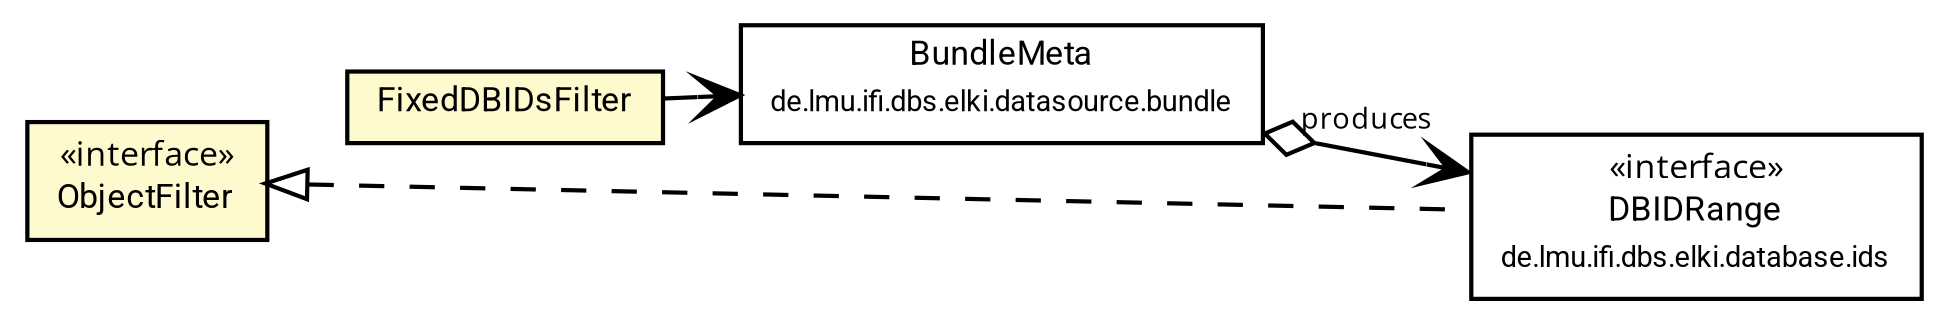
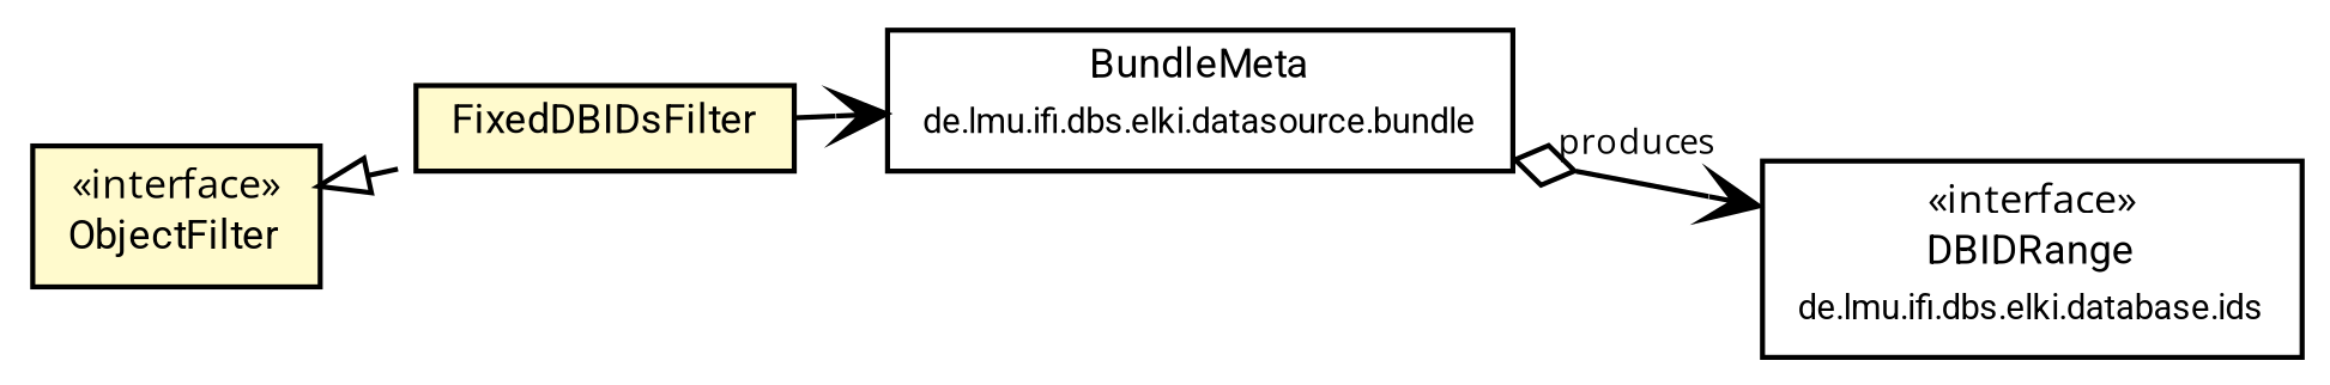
  digraph {
    fontname="Open Sans"
    nodesep=0.15
    rankdir=LR
    ranksep=0.25
    node [fontcolor=black fontname="Open Sans" fontsize=8 margin=0 shape=plaintext]
    edge [color=black fontname="Open Sans" fontsize=7 labelfontname=Roboto labelfontsize=7 arrowhead=open]
    n1 [height=0 label=<<table title="de.lmu.ifi.dbs.elki.datasource.filter.ObjectFilter" border="0" cellborder="1" cellspacing="0" cellpadding="2" bgcolor="LemonChiffon" href="ObjectFilter.html" target="_parent"> 		<tr><td><table border="0" cellspacing="0" cellpadding="1"> 		<tr><td align="center" balign="center"> &#171;interface&#187; </td></tr> 		<tr><td align="center" balign="center"> <font face="Roboto">ObjectFilter</font> </td></tr> 		</table></td></tr> 		</table>> width=0]
    n2 [height=0 label=<<table title="de.lmu.ifi.dbs.elki.datasource.filter.FixedDBIDsFilter" border="0" cellborder="1" cellspacing="0" cellpadding="2" bgcolor="lemonChiffon" href="FixedDBIDsFilter.html" target="_parent"> 		<tr><td><table border="0" cellspacing="0" cellpadding="1"> 		<tr><td align="center" balign="center"> <font face="Roboto">FixedDBIDsFilter</font> </td></tr> 		</table></td></tr> 		</table>> width=0]
    n3 [height=0 label=<<table title="de.lmu.ifi.dbs.elki.datasource.bundle.BundleMeta" border="0" cellborder="1" cellspacing="0" cellpadding="2" href="../bundle/BundleMeta.html" target="_parent"> 		<tr><td><table border="0" cellspacing="0" cellpadding="1"> 		<tr><td align="center" balign="center"> <font face="Roboto">BundleMeta</font> </td></tr> 		<tr><td align="center" balign="center"> <font face="Roboto" point-size="7.0">de.lmu.ifi.dbs.elki.datasource.bundle</font> </td></tr> 		</table></td></tr> 		</table>> width=0]
    n4 [height=0 label=<<table title="de.lmu.ifi.dbs.elki.database.ids.DBIDRange" border="0" cellborder="1" cellspacing="0" cellpadding="2" href="../../database/ids/DBIDRange.html" target="_parent"> 		<tr><td><table border="0" cellspacing="0" cellpadding="1"> 		<tr><td align="center" balign="center"> &#171;interface&#187; </td></tr> 		<tr><td align="center" balign="center"> <font face="Roboto">DBIDRange</font> </td></tr> 		<tr><td align="center" balign="center"> <font face="Roboto" point-size="7.0">de.lmu.ifi.dbs.elki.database.ids</font> </td></tr> 		</table></td></tr> 		</table>> width=0]
-   n1 -> n4 [arrowtail=empty dir=back style=dashed weight=9 arrowhead=""]
+   n1 -> n2 [arrowtail=empty dir=back style=dashed weight=9 arrowhead=""]
    n2 -> n3 [weight=1]
    n3 -> n4 [arrowtail=ediamond dir=both label=produces weight=3]
  }
